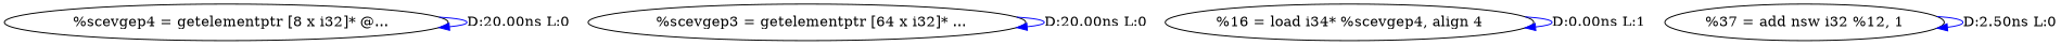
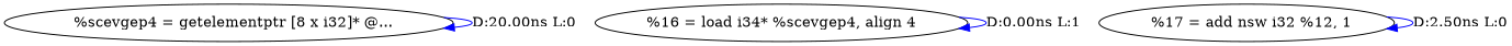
  digraph {
    edge [color=blue]
    n1 [label="  %scevgep4 = getelementptr [8 x i32]* @..."]
-   n2 [label="  %scevgep3 = getelementptr [64 x i32]* ..."]
    n3 [label="%16 = load i34* %scevgep4, align 4"]
-   n4 [label="%37 = add nsw i32 %12, 1"]
+   n4 [label="  %17 = add nsw i32 %12, 1"]
    n1 -> n1 [label="D:20.00ns L:0"]
-   n2 -> n2 [label="D:20.00ns L:0"]
    n3 -> n3 [label="D:0.00ns L:1"]
    n4 -> n4 [label="D:2.50ns L:0"]
  }
